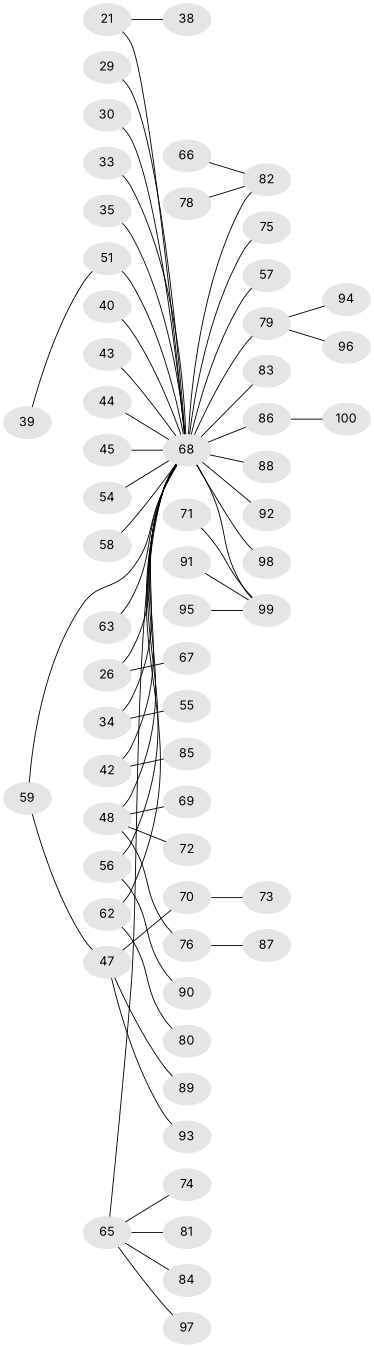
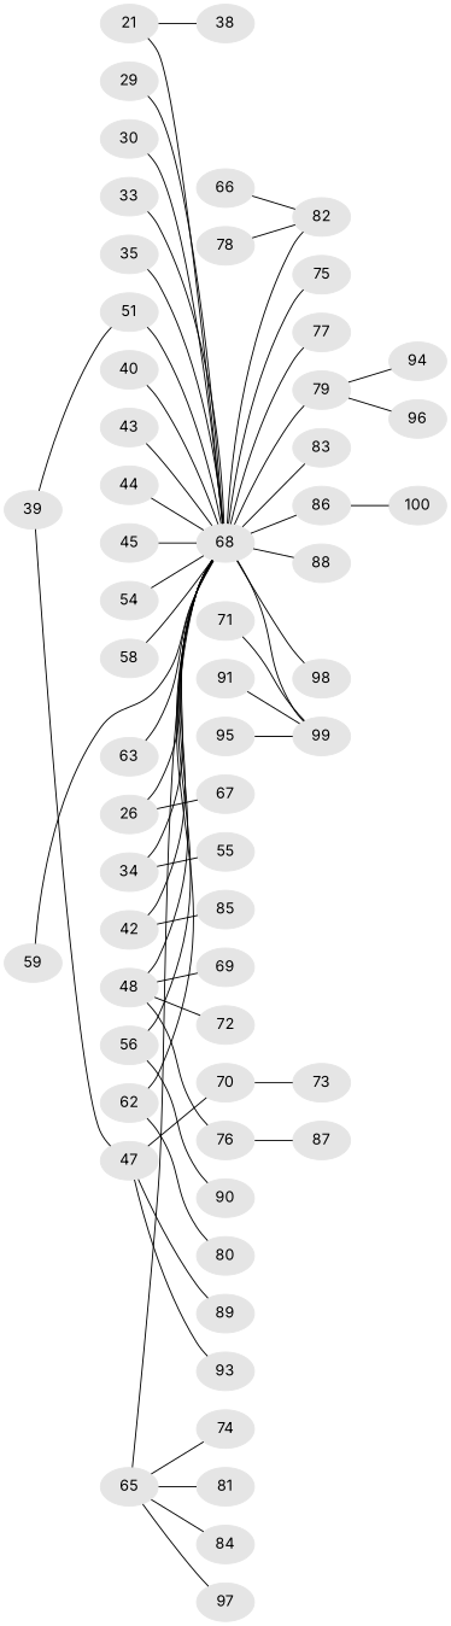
  graph {
    fontname=Inter
    rankdir=LR
    node [color=gray90 fontname=Inter style=filled]
    edge [fontname=Inter]
    21
    38
    68 [super="+6+8+9+22+61+10+12+24+49"]
    82 [super="+52+53+64"]
    75
-   77 [label=57]
+   77
    79 [super="+50"]
    83
    86
    88
-   92
    98
    99 [super="+60"]
    26
    67
    29
    30
    33
    34 [super="+31"]
    55
    35
    39
    47
    51
    70
    89
    93
    40
    42
    85
    43
    44
    45
    73
    48 [super="+13"]
    69
    72
    76 [super="+28"]
    87
    54
    56 [super="+46+41"]
    90
    58
    59
    62
    80
    63
    65 [super="+16+18"]
    74
    81
    84
    97
    66
    94
    96
    100
    71
    78
    91
    95
    21 -- 38
    21 -- 68
    68 -- 82
    68 -- 75
    68 -- 77
    68 -- 79
    68 -- 83
    68 -- 86
    68 -- 88
-   68 -- 92
    68 -- 98
    68 -- 99
    79 -- 94
    79 -- 96
    86 -- 100
    26 -- 68
    26 -- 67
    29 -- 68
    30 -- 68
    33 -- 68
    34 -- 68
    34 -- 55
    35 -- 68
-   59 -- 47
+   39 -- 47
    39 -- 51
    47 -- 70
    47 -- 89
    47 -- 93
    51 -- 68
    70 -- 73
    40 -- 68
    42 -- 68
    42 -- 85
    43 -- 68
    44 -- 68
    45 -- 68
    48 -- 68
    48 -- 69
    48 -- 72
    48 -- 76
    76 -- 87
    54 -- 68
    56 -- 68
    56 -- 90
    58 -- 68
    59 -- 68
    62 -- 68
    62 -- 80
    63 -- 68
    65 -- 68
    65 -- 74
    65 -- 81
    65 -- 84
    65 -- 97
    66 -- 82
    71 -- 99
    78 -- 82
    91 -- 99
    95 -- 99
  }
